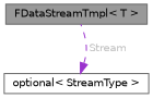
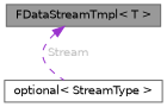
  digraph {
    node [color=gray40 fontname=Helvetica fontsize=10 shape=box style=filled]
    n1 [fillcolor=grey60 fontcolor=black height=0.2 label="FDataStreamTmpl\< T \>" width=0.4]
    n2 [fillcolor=white height=0.2 label="optional\< StreamType \>" width=0.4]
-   n2 -> n1 [color=darkorchid3 dir=back fontcolor=grey fontname=Helvetica fontsize=10 label=" Stream" labelfontname=Helvetica labelfontsize=10 style=dashed]
+   n1 -> n2 [color=darkorchid3 dir=back fontcolor=grey fontname=Helvetica fontsize=10 label=" Stream" labelfontname=Helvetica labelfontsize=10 style=dashed]
  }
